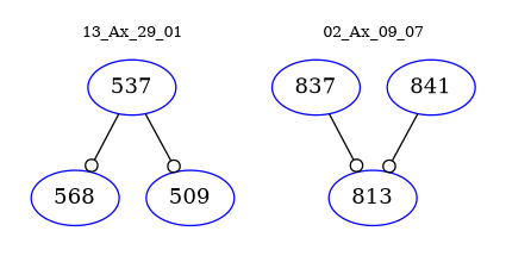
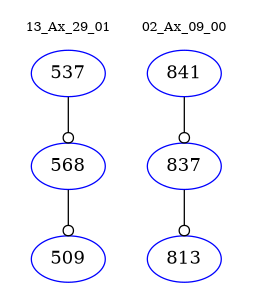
  digraph {
    fontname="DejaVu Serif"
    node [color=blue fontname="DejaVu Serif"]
    edge [arrowhead=odot color=black fontname="DejaVu Serif"]
    n1 [label=537]
    n2 [label=568]
    n3 [label=509]
    n4 [label=841]
    n5 [label=837]
    n6 [label=813]
    subgraph cluster_1 {
      color=white
      fontsize=10
      label="13_Ax_29_01"
      n1
      n2
      n3
    }
    subgraph cluster_2 {
      color=white
      fontsize=10
-     label="02_Ax_09_07"
+     label="02_Ax_09_00"
      n4
      n5
      n6
    }
    n1 -> n2
-   n1 -> n3
-   n4 -> n6
+   n2 -> n3
+   n4 -> n5
    n5 -> n6
  }
